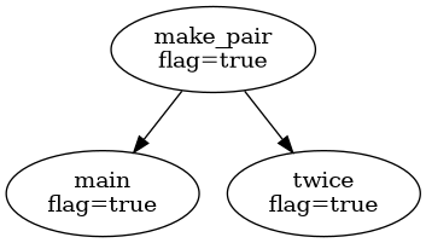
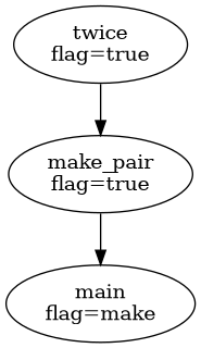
  digraph {
-   n1 [label="main\nflag=true"]
+   n1 [label="main\nflag=make"]
    n2 [label="twice\nflag=true"]
    n3 [label="make_pair\nflag=true"]
    n3 -> n1
-   n3 -> n2
+   n2 -> n3
  }
